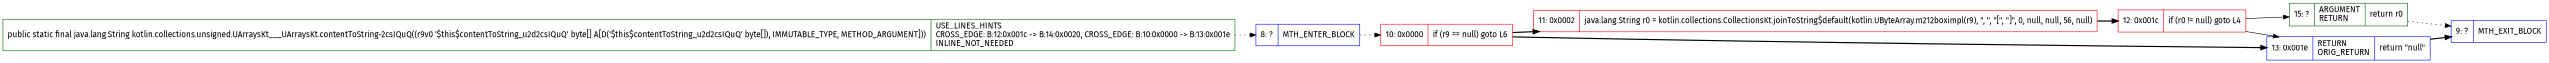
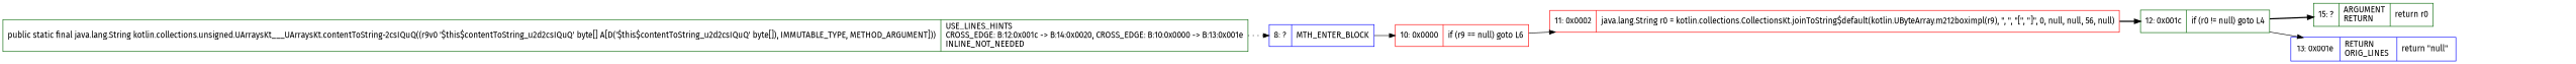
  digraph {
    fontname="Fira Sans"
    rankdir=LR
    node [color=blue fontname="Fira Sans" shape=record]
    edge [fontname="Fira Sans" style=bold]
    n1 [label="{8\:\ ?|MTH_ENTER_BLOCK\l}"]
    n2 [color=red label="{10\:\ 0x0000|if (r9 == null) goto L6\l}"]
    n3 [color=red label="{11\:\ 0x0002|java.lang.String r0 = kotlin.collections.CollectionsKt.joinToString$default(kotlin.UByteArray.m212boximpl(r9), \", \", \"[\", \"]\", 0, null, null, 56, null)\l}"]
-   n4 [label="{13\:\ 0x001e|RETURN\lORIG_RETURN\l|return \"null\"\l}"]
-   n5 [color=red label="{12\:\ 0x001c|if (r0 != null) goto L4\l}"]
-   n6 [label="{9\:\ ?|MTH_EXIT_BLOCK\l}"]
+   n4 [label="{13\:\ 0x001e|RETURN\lORIG_LINES\l|return \"null\"\l}"]
+   n5 [color=darkgreen label="{12\:\ 0x001c|if (r0 != null) goto L4\l}"]
    n7 [color=darkgreen label="{15\:\ ?|ARGUMENT\lRETURN\l|return r0\l}"]
    n8 [color=darkgreen label="{public static final java.lang.String kotlin.collections.unsigned.UArraysKt___UArraysKt.contentToString\-2csIQuQ((r9v0 '$this$contentToString_u2d2csIQuQ' byte[] A[D('$this$contentToString_u2d2csIQuQ' byte[]), IMMUTABLE_TYPE, METHOD_ARGUMENT]))  | USE_LINES_HINTS\lCROSS_EDGE: B:12:0x001c \-\> B:14:0x0020, CROSS_EDGE: B:10:0x0000 \-\> B:13:0x001e\lINLINE_NOT_NEEDED\l}"]
-   n1 -> n2 [style=dotted]
-   n2 -> n3
-   n2 -> n4
+   n1 -> n2 [style=solid]
+   n2 -> n3 [style=solid]
    n3 -> n5
-   n4 -> n6
    n5 -> n4 [style=solid]
-   n5 -> n7 [style=solid]
-   n7 -> n6 [style=dotted]
+   n5 -> n7
    n8 -> n1 [style=dotted]
  }
